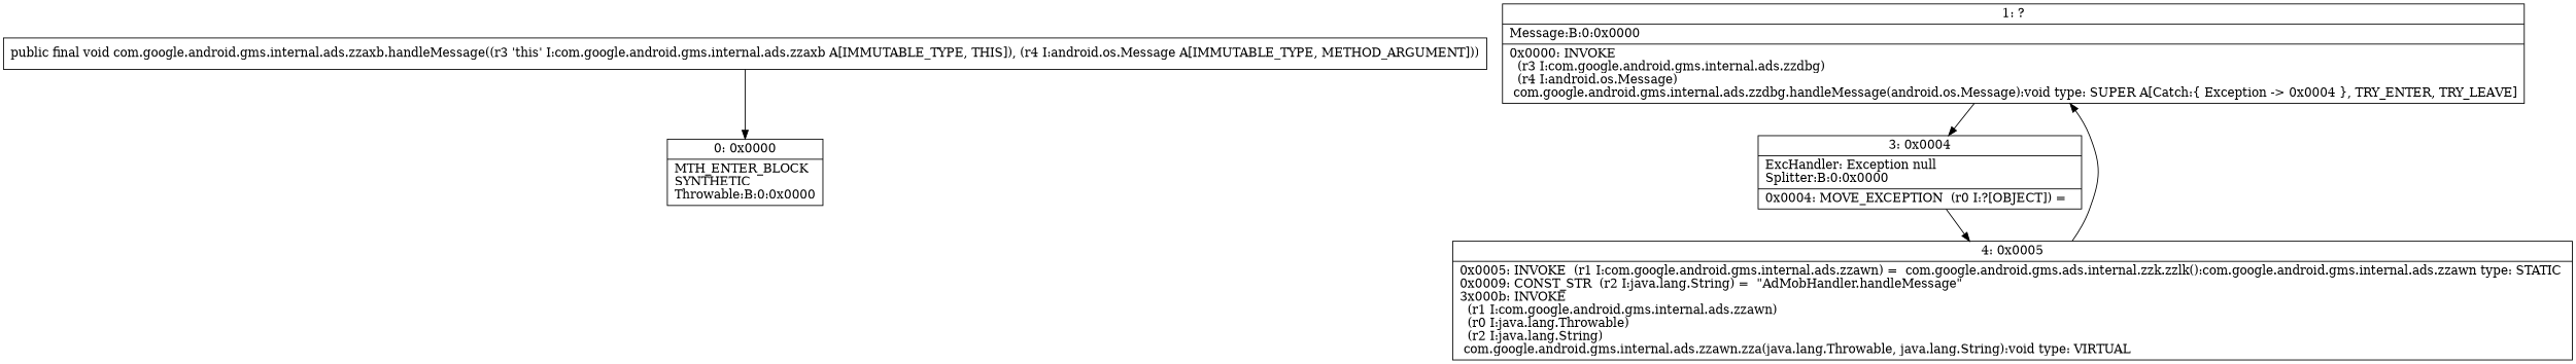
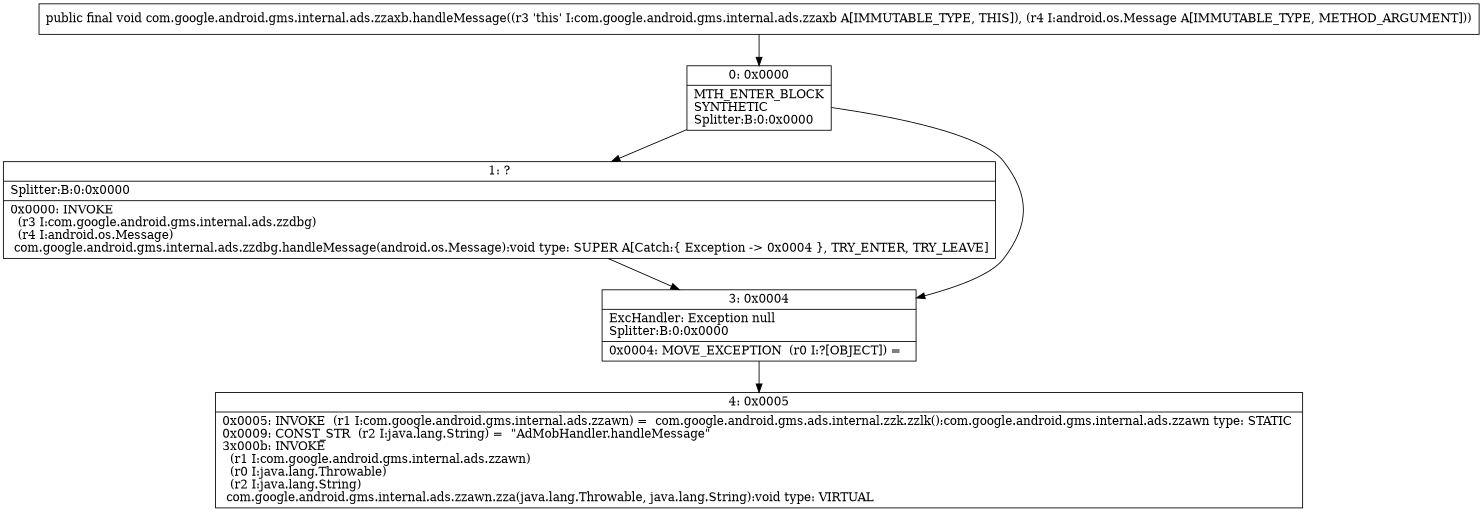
  digraph {
    node [shape=record]
-   n1 [label="{0\:\ 0x0000|MTH_ENTER_BLOCK\lSYNTHETIC\lThrowable:B:0:0x0000\l}"]
-   n2 [label="{1\:\ ?|Message:B:0:0x0000\l|0x0000: INVOKE  \l  (r3 I:com.google.android.gms.internal.ads.zzdbg)\l  (r4 I:android.os.Message)\l com.google.android.gms.internal.ads.zzdbg.handleMessage(android.os.Message):void type: SUPER A[Catch:\{ Exception \-\> 0x0004 \}, TRY_ENTER, TRY_LEAVE]\l}"]
+   n1 [label="{0\:\ 0x0000|MTH_ENTER_BLOCK\lSYNTHETIC\lSplitter:B:0:0x0000\l}"]
+   n2 [label="{1\:\ ?|Splitter:B:0:0x0000\l|0x0000: INVOKE  \l  (r3 I:com.google.android.gms.internal.ads.zzdbg)\l  (r4 I:android.os.Message)\l com.google.android.gms.internal.ads.zzdbg.handleMessage(android.os.Message):void type: SUPER A[Catch:\{ Exception \-\> 0x0004 \}, TRY_ENTER, TRY_LEAVE]\l}"]
    n3 [label="{3\:\ 0x0004|ExcHandler: Exception null\lSplitter:B:0:0x0000\l|0x0004: MOVE_EXCEPTION  (r0 I:?[OBJECT]) =  \l}"]
    n4 [label="{4\:\ 0x0005|0x0005: INVOKE  (r1 I:com.google.android.gms.internal.ads.zzawn) =  com.google.android.gms.ads.internal.zzk.zzlk():com.google.android.gms.internal.ads.zzawn type: STATIC \l0x0009: CONST_STR  (r2 I:java.lang.String) =  \"AdMobHandler.handleMessage\" \l3x000b: INVOKE  \l  (r1 I:com.google.android.gms.internal.ads.zzawn)\l  (r0 I:java.lang.Throwable)\l  (r2 I:java.lang.String)\l com.google.android.gms.internal.ads.zzawn.zza(java.lang.Throwable, java.lang.String):void type: VIRTUAL \l}"]
    n5 [label="{public final void com.google.android.gms.internal.ads.zzaxb.handleMessage((r3 'this' I:com.google.android.gms.internal.ads.zzaxb A[IMMUTABLE_TYPE, THIS]), (r4 I:android.os.Message A[IMMUTABLE_TYPE, METHOD_ARGUMENT])) }"]
-   n4 -> n2
+   n1 -> n2
+   n1 -> n3
    n2 -> n3
    n3 -> n4
    n5 -> n1
  }
